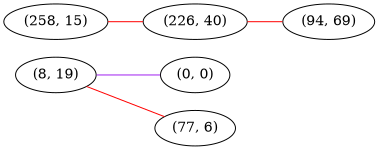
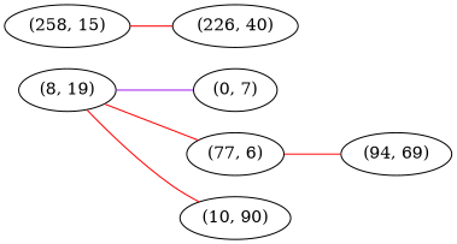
  graph {
    rankdir=LR
    edge [color=red weight=1]
    n1 [label="(8, 19)"]
-   "(0, 0)"
+   "(0, 0)" [label="(0, 7)"]
    "(77, 6)"
+   "(10, 90)"
    "(94, 69)"
    n6 [label="(258, 15)"]
    "(226, 40)"
    n1 -- "(0, 0)" [color=purple weight=4]
    n1 -- "(77, 6)"
-   "(226, 40)" -- "(94, 69)"
+   n1 -- "(10, 90)"
+   "(77, 6)" -- "(94, 69)"
    n6 -- "(226, 40)"
  }
